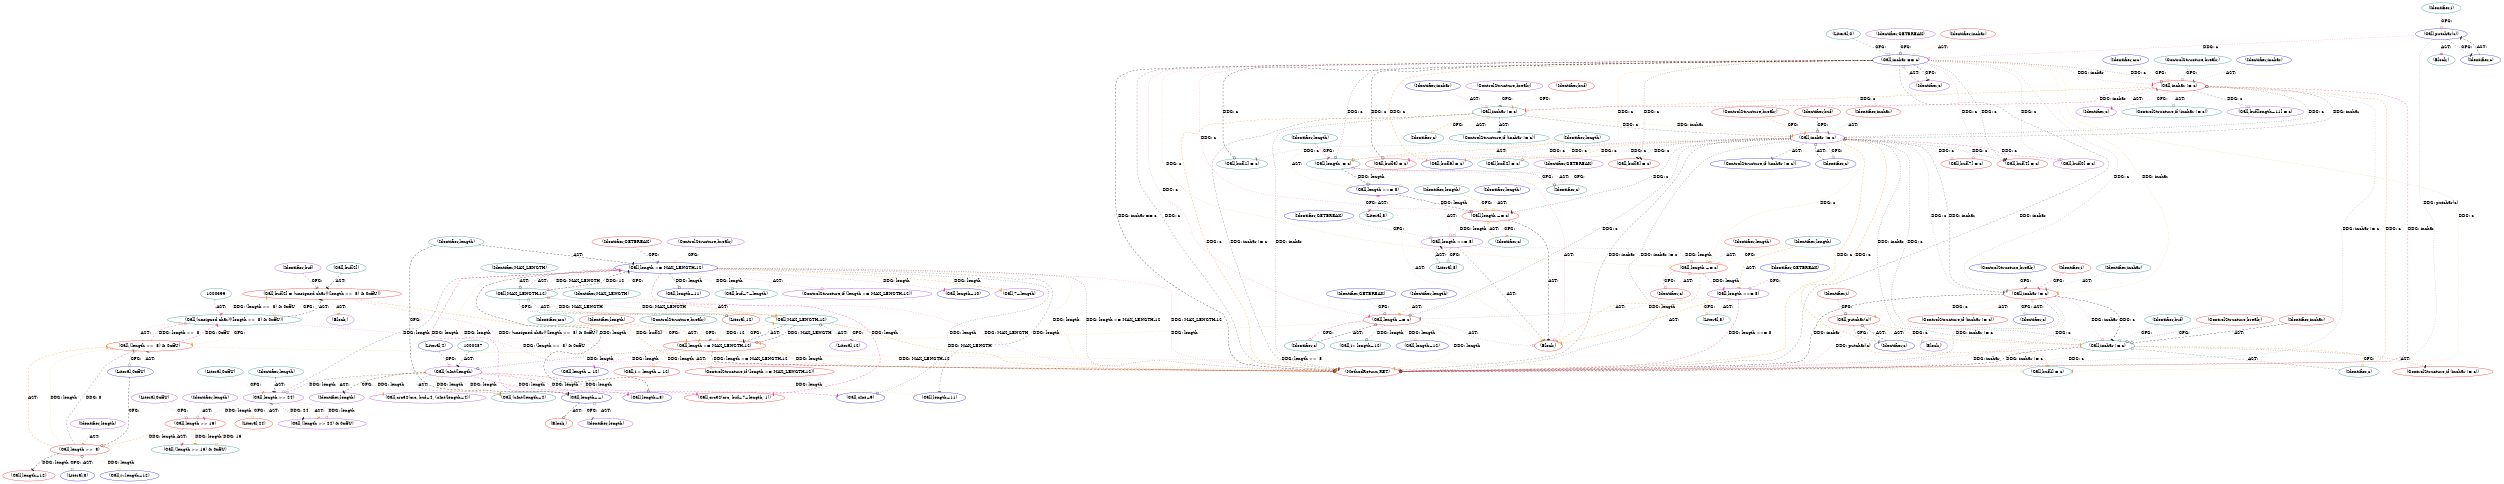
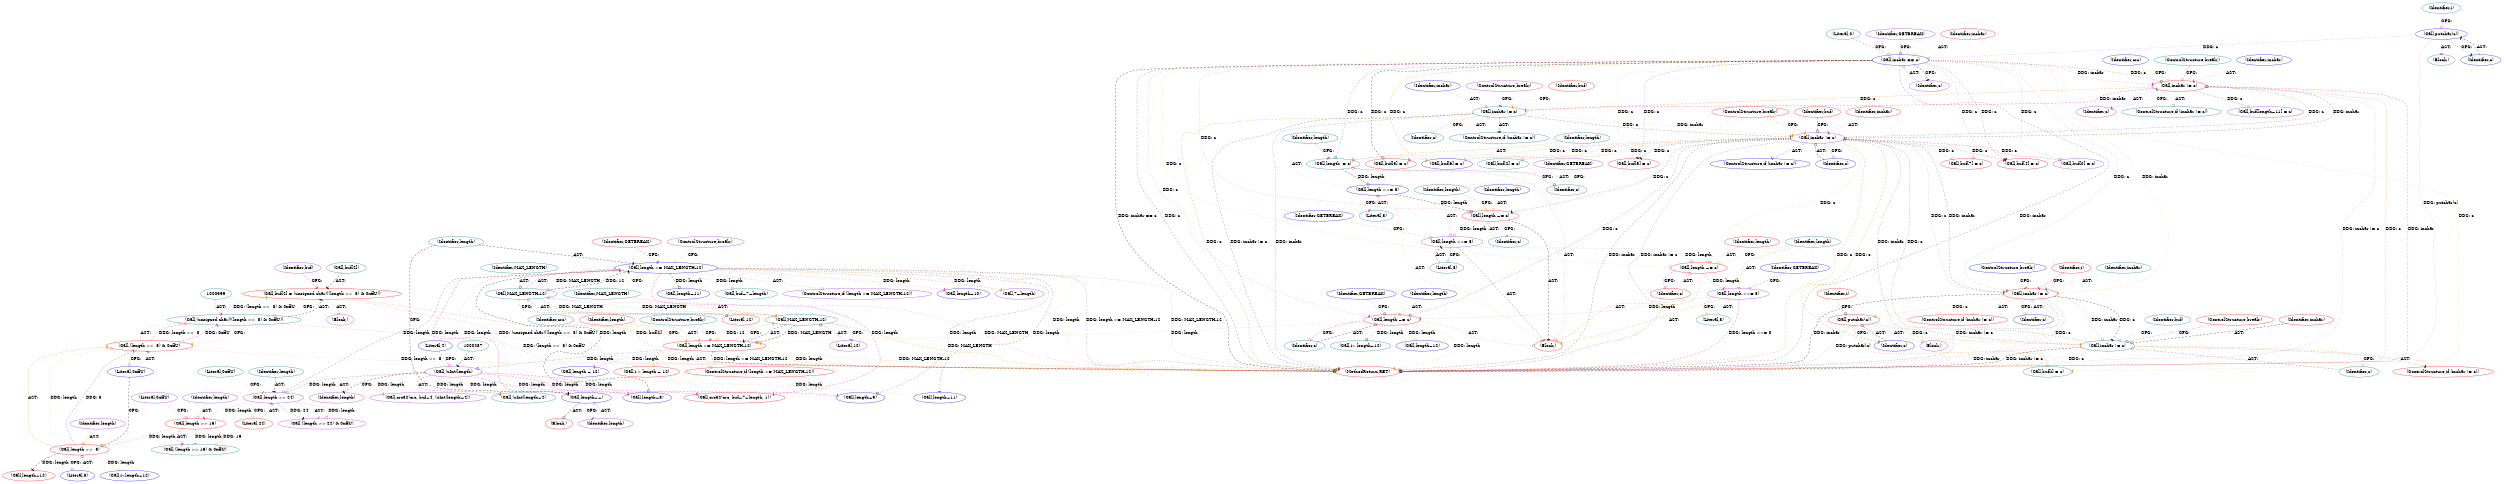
  digraph {
    node [color=teal]
    edge [arrowhead=odot color=darkorange style=dotted]
    n1 [color=red label="(Call,buf[2] = (unsigned char)((length >>  8) & 0xffU))"]
    n2 [label="(Call,(unsigned char)((length >>  8) & 0xffU))"]
    n3 [color=purple label="(Block,)"]
    n4 [color=red label="(MethodReturn,RET)"]
    n5 [color=red label="(Call,(length >>  8) & 0xffU)"]
    n6 [color=blue label="(Literal,0xffU)"]
    n7 [color=red label="(Call,length >>  8)"]
    n8 [color=red label="(Call,length+12)"]
    n9 [color=blue label="(Literal,8)"]
    n10 [color=blue label="(Call,i<length+12)"]
    n11 [color=red label="(Call,length >> 16)"]
    n12 [label="(Call,(length >> 16) & 0xffU)"]
    n13 [color=purple label="(Call,length >> 24)"]
    n14 [color=red label="(Literal,24)"]
    n15 [color=purple label="(Call,(length >> 24) & 0xffU)"]
    n16 [color=blue label="(Call,length >= MAX_LENGTH-12)"]
    n17 [color=blue label="(Call,length++)"]
    n18 [label="(Call,MAX_LENGTH-12)"]
    n19 [color=blue label="(Call,length+8)"]
    n20 [color=blue label="(Call,length+11)"]
    n21 [label="(Call,buf+7+length)"]
-   n22 [color=blue label="(Call,uInt+9)"]
+   n22 [color=blue label="(Call,length+9)"]
    n23 [color=blue label="(Call,length+11)"]
    n24 [color=purple label="(ControlStructure,if (length >= MAX_LENGTH-12))"]
    n25 [color=red label="(Call,crc32(crc, buf+7+length, 1))"]
    n26 [color=blue label="(Call,length+10)"]
    n27 [color=purple label="(Call,7+length)"]
    n28 [color=red label="(Block,)"]
    n29 [color=purple label="(Identifier,length)"]
    n30 [label="(Call,MAX_LENGTH-12)"]
    n31 [color=red label="(Literal,12)"]
    n32 [color=purple label="(Call,(uInt)length)"]
    n33 [color=purple label="(Identifier,length)"]
    n34 [color=purple label="(Call,crc32(crc, buf+4, (uInt)length+4))"]
    n35 [label="(Call,(uInt)length+4)"]
    n36 [color=red label="(Call,length >= MAX_LENGTH-12)"]
    n37 [color=red label="(Call,i < length + 12)"]
    n38 [color=red label="(ControlStructure,if (length >= MAX_LENGTH-12))"]
    n39 [color=blue label="(Call,length + 12)"]
    n40 [color=purple label="(Literal,12)"]
    n41 [color=red label="(Call,length += c)"]
    n42 [color=red label="(Block,)"]
    n43 [label="(Call,i< length+12)"]
    n44 [color=blue label="(Call,length+12)"]
    n45 [label="(Identifier,c)"]
    n46 [color=blue label="(Call,inchar == c)"]
    n47 [color=red label="(Call,inchar != c)"]
    n48 [color=red label="(Call,inchar != c)"]
    n49 [color=red label="(Call,length += c)"]
    n50 [color=red label="(Call,length += c)"]
    n51 [label="(Call,length  = c)"]
    n52 [color=purple label="(Call,buf[0] = c)"]
    n53 [label="(Call,buf[i] = c)"]
    n54 [color=blue label="(Call,buf[6] = c)"]
-   n55 [label="(Call,buf[1] = c)"]
    n56 [color=purple label="(Identifier,c)"]
    n57 [color=red label="(Call,buf[3] = c)"]
    n58 [color=red label="(Call,buf[5] = c)"]
    n59 [color=red label="(Call,buf[7] = c)"]
    n60 [color=red label="(Call,buf[4] = c)"]
    n61 [label="(Call,buf[2] = c)"]
    n62 [label="(Call,inchar != c)"]
    n63 [color=purple label="(Call,buf[length+11] = c)"]
    n64 [color=purple label="(Identifier,c)"]
    n65 [label="(ControlStructure,if (inchar != c))"]
    n66 [label="(Call,inchar != c)"]
    n67 [color=red label="(Call,putchar(c))"]
    n68 [color=red label="(ControlStructure,if (inchar != c))"]
    n69 [color=blue label="(Identifier,c)"]
    n70 [color=purple label="(Call,length <<= 8)"]
    n71 [color=red label="(Identifier,c)"]
    n72 [color=purple label="(Call,length <<= 8)"]
    n73 [label="(Identifier,c)"]
    n74 [color=blue label="(Call,length <<= 8)"]
    n75 [label="(Identifier,c)"]
    n76 [color=blue label="(Call,putchar(c))"]
    n77 [label="(Block,)"]
    n78 [color=blue label="(Identifier,c)"]
    n79 [color=purple label="(Call,inchar != c)"]
    n80 [color=blue label="(ControlStructure,if (inchar != c))"]
    n81 [color=blue label="(Identifier,c)"]
    n82 [label="(Identifier,c)"]
    n83 [label="(ControlStructure,if (inchar != c))"]
    n84 [label="(Identifier,c)"]
    n85 [color=red label="(ControlStructure,if (inchar != c))"]
    n86 [color=purple label="(Block,)"]
    n87 [color=blue label="(Identifier,c)"]
    n88 [label="(Literal,8)"]
    n89 [label="(Literal,8)"]
    n90 [label="(Literal,8)"]
    n91 [color=red label="(Identifier,GETBREAK)"]
    n92 [label="(Identifier,inchar)"]
    n93 [color=purple label="(ControlStructure,break;)"]
    n94 [label="(Identifier,length)"]
    n95 [color=red label="(Identifier,buf)"]
    n96 [label="(Identifier,length)"]
    n97 [label="(Literal,0xffU)"]
    n98 [color=red label="(Identifier,inchar)"]
    n99 [label="(ControlStructure,break;)"]
    n100 [label="(ControlStructure,break;)"]
    n101 [label="(Identifier,length)"]
    n102 [color=blue label="(ControlStructure,break;)"]
    n103 [color=purple label="(Identifier,length)"]
    n104 [color=blue label="(Identifier,GETBREAK)"]
    n105 [color=blue label="(Identifier,inchar)"]
    n106 [color=purple label="(Identifier,GETBREAK)"]
    n107 [color=red label="(ControlStructure,break;)"]
    n108 [color=blue label="(Identifier,length)"]
    n109 [label="(Identifier,length)"]
    n110 [color=blue label="(Identifier,inchar)"]
    n111 [color=red label="(Identifier,buf)"]
    n112 [color=red label="(Identifier,i)"]
    n113 [color=blue label="(Identifier,GETBREAK)"]
    n114 [label="(Identifier,i)"]
    n115 [color=blue label="(Identifier,crc)"]
    n116 [label="(Identifier,length)"]
    n117 [color=purple label="(Identifier,buf)"]
    n118 [color=purple label="(Literal,0xffU)"]
    n119 [label="(Identifier,buf)"]
    n120 [color=purple label="(Identifier,length)"]
    n121 [label="(Literal,0)"]
    n122 [color=red label="(Identifier,length)"]
    n123 [label="(Identifier,MAX_LENGTH)"]
    n124 [label="(Identifier,crc)"]
    n125 [color=red label="(Identifier,inchar)"]
    n126 [color=blue label="(Identifier,GETBREAK)"]
    n127 [label="(Identifier,MAX_LENGTH)"]
    n128 [color=red label="(Identifier,i)"]
    n129 [color=red label="(Identifier,length)"]
    n130 [color=purple label="(Identifier,GETBREAK)"]
    n131 [color=purple label="(ControlStructure,break;)"]
    n132 [color=red label="(ControlStructure,break;)"]
    n133 [label="(Identifier,length)"]
    n134 [color=red label="(Identifier,inchar)"]
    n135 [label="(Call,buf[2])"]
    n136 [color=blue label="(Literal,4)"]
    n137 [color=blue label="(Identifier,length)"]
    1000399
    1000287
    n1 -> n2 [label="CFG: "]
    n1 -> n3 [arrowhead=tee label="AST: "]
    n1 -> n4 [color=deeppink label="DDG: (unsigned char)((length >>  8) & 0xffU)"]
    n1 -> n4 [arrowhead=tee label="DDG: buf[2]" style=dashed]
    n2 -> n1 [arrowhead=tee color=black label="AST: " style=dashed]
    n2 -> n1 [arrowhead=tee label="DDG: (length >>  8) & 0xffU"]
    n2 -> n4 [color=deeppink label="DDG: (length >>  8) & 0xffU"]
    n2 -> n5 [arrowhead=tee label="CFG: "]
    n5 -> n2 [label="AST: "]
    n5 -> n2 [color=deeppink label="DDG: length >>  8" style=dashed]
    n5 -> n2 [arrowhead=tee color=deeppink label="DDG: 0xffU" style=dashed]
-   n5 -> n53 [label="DDG: length >>  8"]
+   n5 -> n4 [label="DDG: length >>  8"]
    n5 -> n6 [color=gray40 label="CFG: " style=dashed]
    n6 -> n5 [arrowhead=tee color=gray40 label="AST: "]
    n6 -> n7 [color=black label="CFG: " style=dashed]
    n7 -> n5 [arrowhead=tee label="AST: " style=dashed]
    n7 -> n5 [label="DDG: length"]
    n7 -> n5 [arrowhead=tee color=gray40 label="DDG: 8" style=dashed]
    n7 -> n8 [arrowhead=tee color=black label="DDG: length" style=dashed]
    n7 -> n9 [color=gray40 label="CFG: "]
    n7 -> n10 [label="DDG: length"]
    n9 -> n7 [color=black label="AST: "]
    n11 -> n7 [label="DDG: length" style=dashed]
    n11 -> n12 [arrowhead=tee color=deeppink label="AST: " style=dashed]
    n11 -> n12 [arrowhead=tee label="DDG: length" style=dashed]
    n11 -> n12 [label="DDG: 16" style=dashed]
    n13 -> n11 [arrowhead=tee color=deeppink label="DDG: length"]
    n13 -> n14 [label="CFG: "]
    n13 -> n15 [arrowhead=tee label="AST: "]
    n13 -> n15 [color=deeppink label="DDG: length"]
    n13 -> n15 [arrowhead=tee color=black label="DDG: 24"]
    n14 -> n13 [arrowhead=tee color=gray40 label="AST: "]
    n16 -> n4 [arrowhead=tee label="DDG: length"]
    n16 -> n4 [arrowhead=tee color=black label="DDG: length >= MAX_LENGTH-12"]
    n16 -> n4 [color=deeppink label="DDG: MAX_LENGTH-12"]
    n16 -> n13 [color=gray40 label="DDG: length" style=dashed]
    n16 -> n17 [color=deeppink label="DDG: length" style=dashed]
    n16 -> n18 [color=deeppink label="CFG: "]
    n16 -> n19 [color=black label="DDG: length" style=dashed]
    n16 -> n20 [color=black label="DDG: length" style=dashed]
    n16 -> n21 [color=gray40 label="DDG: length"]
    n16 -> n22 [color=black label="DDG: length"]
    n16 -> n23 [arrowhead=tee color=gray40 label="DDG: length" style=dashed]
    n16 -> n24 [color=deeppink label="AST: "]
    n16 -> n25 [arrowhead=tee color=deeppink label="DDG: length" style=dashed]
    n16 -> n26 [arrowhead=tee color=deeppink label="DDG: length"]
    n16 -> n27 [arrowhead=tee label="DDG: length" style=dashed]
    n17 -> n16 [arrowhead=tee label="DDG: length"]
    n17 -> n28 [color=black label="AST: " style=dashed]
    n17 -> n29 [arrowhead=tee color=gray40 label="CFG: "]
    n18 -> n4 [color=deeppink label="DDG: MAX_LENGTH"]
    n18 -> n16 [color=deeppink label="AST: " style=dashed]
    n18 -> n16 [arrowhead=tee color=deeppink label="DDG: MAX_LENGTH"]
    n18 -> n16 [arrowhead=tee color=black label="DDG: 12" style=dashed]
    n18 -> n30 [arrowhead=tee label="DDG: MAX_LENGTH" style=dashed]
    n18 -> n31 [color=black label="CFG: "]
    n29 -> n17 [color=gray40 label="AST: "]
    n30 -> n4 [arrowhead=tee label="DDG: MAX_LENGTH" style=dashed]
    n30 -> n18 [color=gray40 label="DDG: MAX_LENGTH"]
    n30 -> n36 [arrowhead=tee color=black label="AST: " style=dashed]
    n30 -> n36 [color=black label="DDG: MAX_LENGTH" style=dashed]
    n30 -> n36 [label="DDG: 12"]
    n30 -> n40 [arrowhead=tee color=gray40 label="CFG: "]
    n31 -> n18 [color=gray40 label="AST: " style=dashed]
    n32 -> n13 [color=gray40 label="DDG: length" style=dashed]
    n32 -> n17 [arrowhead=tee color=gray40 label="DDG: length"]
    n32 -> n19 [arrowhead=tee color=deeppink label="DDG: length" style=dashed]
    n32 -> n22 [arrowhead=tee color=deeppink label="DDG: length" style=dashed]
    n32 -> n23 [label="DDG: length"]
    n32 -> n25 [arrowhead=tee color=deeppink label="DDG: length" style=dashed]
    n32 -> n33 [arrowhead=tee color=black label="CFG: " style=dashed]
    n32 -> n34 [arrowhead=tee label="DDG: length"]
    n32 -> n35 [arrowhead=tee color=gray40 label="AST: " style=dashed]
    n32 -> n35 [arrowhead=tee label="DDG: length" style=dashed]
    n33 -> n32 [label="AST: "]
    n36 -> n4 [arrowhead=tee label="DDG: length" style=dashed]
    n36 -> n4 [arrowhead=tee label="DDG: MAX_LENGTH-12"]
    n36 -> n4 [color=black label="DDG: length >= MAX_LENGTH-12" style=dashed]
    n36 -> n30 [arrowhead=tee label="CFG: "]
    n36 -> n32 [color=black label="DDG: length"]
    n36 -> n37 [label="DDG: length" style=dashed]
    n36 -> n38 [color=gray40 label="AST: "]
    n36 -> n39 [arrowhead=tee color=deeppink label="DDG: length"]
    n40 -> n30 [color=black label="AST: "]
    n41 -> n4 [arrowhead=tee label="DDG: length"]
    n41 -> n36 [arrowhead=tee label="DDG: length"]
    n41 -> n42 [color=gray40 label="AST: "]
    n41 -> n43 [color=black label="DDG: length"]
    n41 -> n44 [label="DDG: length"]
    n41 -> n45 [color=deeppink label="CFG: " style=dashed]
    n45 -> n41 [color=black label="AST: " style=dashed]
    n46 -> n4 [color=black label="DDG: inchar == c" style=dashed]
    n46 -> n4 [arrowhead=tee color=gray40 label="DDG: c" style=dashed]
    n46 -> n4 [color=gray40 label="DDG: inchar" style=dashed]
    n46 -> n41 [arrowhead=tee color=deeppink label="DDG: c"]
    n46 -> n47 [arrowhead=tee color=deeppink label="DDG: inchar"]
    n46 -> n47 [color=black label="DDG: c"]
    n46 -> n48 [arrowhead=tee label="DDG: inchar"]
    n46 -> n48 [arrowhead=tee color=gray40 label="DDG: c"]
    n46 -> n49 [label="DDG: c"]
    n46 -> n50 [color=deeppink label="DDG: c"]
    n46 -> n51 [color=black label="DDG: c"]
    n46 -> n52 [color=gray40 label="DDG: c"]
    n46 -> n53 [arrowhead=tee label="DDG: c"]
    n46 -> n54 [arrowhead=tee label="DDG: c" style=dashed]
-   n46 -> n55 [color=black label="DDG: c" style=dashed]
    n46 -> n56 [arrowhead=tee color=black label="CFG: " style=dashed]
    n46 -> n57 [color=black label="DDG: c" style=dashed]
    n46 -> n58 [arrowhead=tee color=black label="DDG: c"]
    n46 -> n59 [color=deeppink label="DDG: c"]
    n46 -> n60 [arrowhead=tee color=black label="DDG: c"]
    n46 -> n61 [label="DDG: c"]
    n47 -> n4 [arrowhead=tee color=deeppink label="DDG: inchar" style=dashed]
    n47 -> n4 [arrowhead=tee color=gray40 label="DDG: inchar != c"]
    n47 -> n4 [label="DDG: c" style=dashed]
    n47 -> n62 [arrowhead=tee color=deeppink label="DDG: inchar" style=dashed]
    n47 -> n62 [label="DDG: c" style=dashed]
    n47 -> n63 [color=gray40 label="DDG: c" style=dashed]
    n47 -> n64 [arrowhead=tee color=deeppink label="CFG: "]
    n47 -> n65 [color=gray40 label="AST: "]
    n48 -> n4 [color=black label="DDG: inchar" style=dashed]
    n48 -> n4 [color=black label="DDG: inchar != c"]
    n48 -> n4 [arrowhead=tee color=deeppink label="DDG: c"]
    n48 -> n66 [color=deeppink label="DDG: inchar"]
    n48 -> n66 [arrowhead=tee color=black label="DDG: c" style=dashed]
    n48 -> n67 [arrowhead=tee label="DDG: c"]
    n48 -> n68 [label="AST: "]
    n48 -> n69 [color=gray40 label="CFG: "]
    n49 -> n42 [arrowhead=tee label="AST: " style=dashed]
    n49 -> n70 [arrowhead=tee color=deeppink label="DDG: length" style=dashed]
    n49 -> n71 [color=deeppink label="CFG: " style=dashed]
    n50 -> n42 [arrowhead=tee color=black label="AST: " style=dashed]
    n50 -> n72 [color=gray40 label="DDG: length"]
    n50 -> n73 [arrowhead=tee label="CFG: "]
    n51 -> n42 [color=deeppink label="AST: "]
    n51 -> n74 [color=black label="DDG: length" style=dashed]
    n51 -> n75 [color=black label="CFG: "]
    n56 -> n46 [color=gray40 label="AST: " style=dashed]
    n62 -> n4 [arrowhead=tee color=black label="DDG: inchar"]
    n62 -> n4 [arrowhead=tee label="DDG: c" style=dashed]
    n62 -> n4 [color=gray40 label="DDG: inchar != c" style=dashed]
    n62 -> n79 [arrowhead=tee label="DDG: inchar"]
    n62 -> n79 [arrowhead=tee color=gray40 label="DDG: c" style=dashed]
    n62 -> n82 [label="CFG: " style=dashed]
    n62 -> n83 [arrowhead=tee color=black label="AST: " style=dashed]
    n64 -> n47 [arrowhead=tee color=gray40 label="AST: "]
    n66 -> n4 [arrowhead=tee label="DDG: c"]
    n66 -> n4 [arrowhead=tee color=deeppink label="DDG: inchar"]
    n66 -> n4 [color=black label="DDG: inchar != c" style=dashed]
    n66 -> n79 [color=black label="DDG: inchar"]
    n66 -> n79 [color=black label="DDG: c"]
    n66 -> n84 [label="CFG: " style=dashed]
    n66 -> n85 [arrowhead=tee color=black label="AST: "]
    n67 -> n4 [arrowhead=tee color=deeppink label="DDG: putchar(c)"]
    n67 -> n66 [arrowhead=tee label="DDG: c" style=dashed]
    n67 -> n86 [color=gray40 label="AST: "]
    n67 -> n87 [arrowhead=tee color=gray40 label="CFG: " style=dashed]
    n69 -> n48 [label="AST: "]
    n70 -> n4 [arrowhead=tee color=deeppink label="DDG: length <<= 8" style=dashed]
    n70 -> n41 [arrowhead=tee color=gray40 label="DDG: length"]
    n70 -> n42 [arrowhead=tee label="AST: " style=dashed]
    n70 -> n88 [label="CFG: " style=dashed]
    n71 -> n49 [color=deeppink label="AST: "]
    n72 -> n42 [arrowhead=tee color=gray40 label="AST: " style=dashed]
    n72 -> n49 [color=gray40 label="DDG: length"]
    n72 -> n89 [color=gray40 label="CFG: " style=dashed]
    n73 -> n50 [label="AST: " style=dashed]
    n74 -> n42 [arrowhead=tee label="AST: "]
    n74 -> n50 [color=black label="DDG: length" style=dashed]
    n74 -> n90 [arrowhead=tee color=deeppink label="CFG: "]
    n75 -> n51 [color=deeppink label="AST: "]
    n76 -> n4 [arrowhead=tee color=gray40 label="DDG: putchar(c)"]
    n76 -> n46 [color=deeppink label="DDG: c"]
    n76 -> n77 [arrowhead=tee color=deeppink label="AST: "]
    n76 -> n78 [arrowhead=tee color=black label="CFG: "]
    n78 -> n76 [arrowhead=tee color=black label="AST: " style=dashed]
    n79 -> n4 [color=gray40 label="DDG: inchar" style=dashed]
    n79 -> n4 [color=black label="DDG: inchar != c"]
    n79 -> n4 [label="DDG: c" style=dashed]
    n79 -> n41 [color=black label="DDG: c"]
    n79 -> n47 [color=gray40 label="DDG: inchar" style=dashed]
    n79 -> n47 [color=black label="DDG: c"]
    n79 -> n48 [arrowhead=tee color=gray40 label="DDG: inchar" style=dashed]
    n79 -> n48 [arrowhead=tee color=gray40 label="DDG: c"]
    n79 -> n49 [label="DDG: c"]
    n79 -> n50 [arrowhead=tee color=black label="DDG: c"]
    n79 -> n51 [color=gray40 label="DDG: c"]
    n79 -> n52 [color=deeppink label="DDG: c" style=dashed]
    n79 -> n53 [arrowhead=tee label="DDG: c" style=dashed]
    n79 -> n54 [arrowhead=tee label="DDG: c" style=dashed]
-   n79 -> n55 [arrowhead=tee color=gray40 label="DDG: c"]
    n79 -> n57 [arrowhead=tee color=deeppink label="DDG: c"]
    n79 -> n58 [arrowhead=tee color=black label="DDG: c"]
    n79 -> n59 [color=gray40 label="DDG: c"]
    n79 -> n60 [arrowhead=tee color=black label="DDG: c"]
    n79 -> n61 [color=gray40 label="DDG: c"]
    n79 -> n80 [arrowhead=tee color=gray40 label="AST: " style=dashed]
    n79 -> n81 [color=gray40 label="CFG: " style=dashed]
    n81 -> n79 [color=black label="AST: " style=dashed]
    n82 -> n62 [label="AST: "]
    n84 -> n66 [color=gray40 label="AST: " style=dashed]
    n87 -> n67 [color=black label="AST: " style=dashed]
    n88 -> n70 [label="AST: "]
    n89 -> n72 [arrowhead=tee color=black label="AST: " style=dashed]
    n90 -> n74 [arrowhead=tee color=deeppink label="AST: "]
    n91 -> n16 [arrowhead=tee color=gray40 label="CFG: " style=dashed]
    n92 -> n48 [arrowhead=tee color=gray40 label="AST: "]
    n93 -> n16 [label="CFG: "]
    n94 -> n49 [label="CFG: "]
    n94 -> n70 [arrowhead=tee label="AST: " style=dashed]
    n95 -> n62 [arrowhead=tee label="CFG: "]
    n96 -> n16 [arrowhead=tee color=black label="AST: " style=dashed]
    n96 -> n17 [arrowhead=tee color=black label="CFG: " style=dashed]
    n97 -> n13 [arrowhead=tee label="CFG: "]
    n98 -> n66 [color=black label="AST: " style=dashed]
    n99 -> n36 [arrowhead=tee color=gray40 label="CFG: "]
    n100 -> n47 [color=gray40 label="CFG: " style=dashed]
    n101 -> n51 [arrowhead=tee color=deeppink label="CFG: " style=dashed]
    n101 -> n74 [label="AST: "]
    n102 -> n48 [arrowhead=tee color=gray40 label="CFG: "]
    n103 -> n7 [arrowhead=tee label="AST: " style=dashed]
    n104 -> n70 [color=deeppink label="CFG: " style=dashed]
    n105 -> n62 [color=deeppink label="AST: "]
    n106 -> n74 [label="CFG: "]
    n107 -> n79 [arrowhead=tee label="CFG: " style=dashed]
    n108 -> n50 [label="AST: "]
    n109 -> n50 [label="CFG: " style=dashed]
    n109 -> n72 [color=deeppink label="AST: "]
    n110 -> n47 [arrowhead=tee color=gray40 label="AST: "]
    n111 -> n79 [color=black label="CFG: " style=dashed]
    n112 -> n67 [color=black label="CFG: "]
    n113 -> n41 [color=black label="CFG: "]
    n114 -> n76 [color=deeppink label="CFG: "]
    n115 -> n47 [label="CFG: "]
    n116 -> n51 [arrowhead=tee label="AST: " style=dashed]
    n117 -> n1 [arrowhead=tee color=gray40 label="CFG: " style=dashed]
    n118 -> n11 [color=deeppink label="CFG: "]
    n119 -> n66 [color=gray40 label="CFG: "]
    n120 -> n11 [color=gray40 label="AST: "]
    n121 -> n46 [color=gray40 label="CFG: " style=dashed]
    n122 -> n49 [color=gray40 label="AST: "]
    n123 -> n18 [color=black label="AST: "]
    n124 -> n36 [arrowhead=tee label="CFG: "]
    n125 -> n79 [arrowhead=tee color=gray40 label="AST: "]
    n126 -> n72 [color=gray40 label="CFG: "]
    n127 -> n30 [label="AST: " style=dashed]
    n128 -> n48 [arrowhead=tee color=deeppink label="CFG: " style=dashed]
    n129 -> n36 [arrowhead=tee label="AST: " style=dashed]
    n130 -> n46 [color=black label="CFG: "]
    n131 -> n62 [arrowhead=tee color=gray40 label="CFG: "]
    n132 -> n66 [color=black label="CFG: "]
    n133 -> n13 [arrowhead=tee color=black label="AST: " style=dashed]
    n134 -> n46 [label="AST: "]
    n135 -> n1 [arrowhead=tee color=black label="AST: " style=dashed]
    n136 -> n32 [color=deeppink label="CFG: " style=dashed]
    n137 -> n41 [arrowhead=tee label="AST: " style=dashed]
    1000399 -> n2 [arrowhead=tee color=deeppink label="AST: " style=dashed]
    1000287 -> n32 [arrowhead=tee color=black label="AST: " style=dashed]
  }
